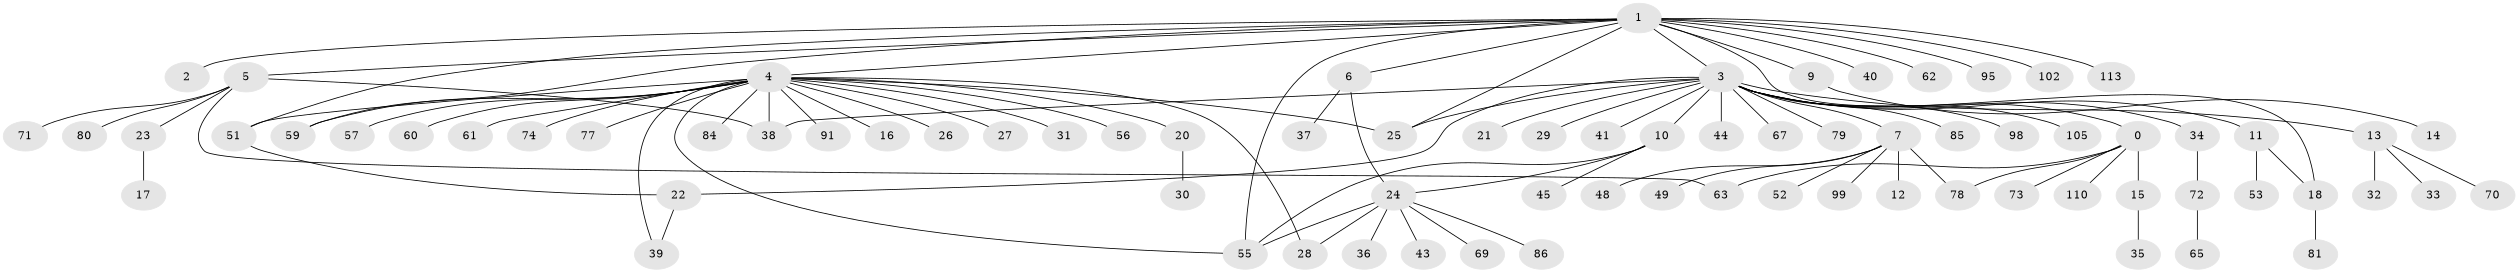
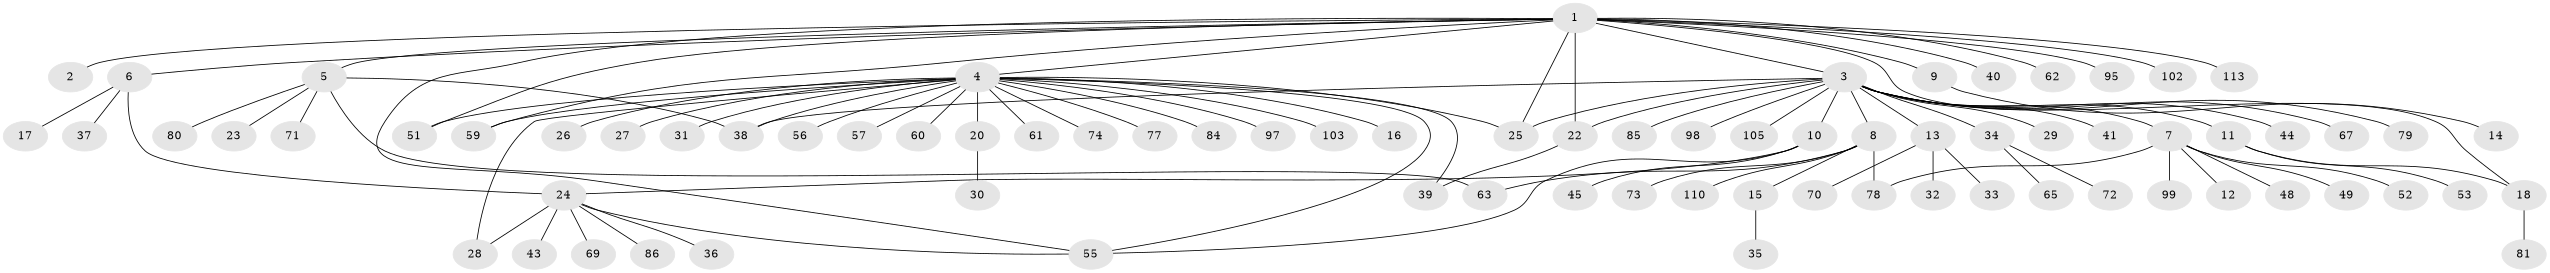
  graph {
    node [color=gray90 style=filled]
    1
    2
    3
    4 [super="+19"]
    5
    6
    9
    18
    22 [super="+54"]
    25 [super="+42+50"]
    40
    51
    55 [super="+109"]
    59
    62
    95
    102
    n18 [label=113]
    7
-   8 [label=0]
+   8
    10
    11
    13
-   21
    29
    34
    38 [super="+75+83+58"]
    41
    44 [super="+64+107"]
    67
    79
    85
    98
    105
    16 [super="+94"]
    20 [super="+115"]
    26
    27
    28
    31 [super="+76"]
    39 [super="+47"]
    56
    57
    60
    61
    74
    77
    84
-   91
+   91 [label=97]
+   103
    23
    63 [super="+92+88+96"]
    71 [super="+89"]
    80 [super="+106"]
    17
    24
    37 [super="+68"]
    14
    81 [super="+111"]
    12
    48
    49
    52
    78 [super="+93"]
    99
    15
    73
    110 [super="+116"]
    45 [super="+82"]
    53
    32
    33
    70 [super="+114"]
    n74 [label=65]
    72
    30
    36
    43
    69
    86 [super="+101"]
    35
    1 -- 2
    1 -- 3
    1 -- 4
    1 -- 5
    1 -- 6
    1 -- 9
    1 -- 18
-   51 -- 22
+   1 -- 22
    1 -- 25
    1 -- 40
    1 -- 51
    1 -- 55
    1 -- 59
    1 -- 62
    1 -- 95
    1 -- 102
    1 -- n18
    3 -- 22
    3 -- 25
    3 -- 7
    3 -- 8
    3 -- 10
    3 -- 11
    3 -- 13
-   3 -- 21
    3 -- 29
    3 -- 34
    3 -- 38
    3 -- 41
    3 -- 44
    3 -- 67
    3 -- 79
    3 -- 85
    3 -- 98
    3 -- 105
    4 -- 25
    4 -- 51
    4 -- 55
    4 -- 59
    4 -- 38 [weight=2]
    4 -- 16
    4 -- 20
    4 -- 26
    4 -- 27
    4 -- 28
    4 -- 31
    4 -- 39
    4 -- 56
    4 -- 57
    4 -- 60
    4 -- 61
    4 -- 74
    4 -- 77
    4 -- 84
    4 -- 91
+   4 -- 103
    5 -- 38 [weight=2]
    5 -- 23
    5 -- 63
    5 -- 71
    5 -- 80
-   23 -- 17
+   6 -- 17
    6 -- 24
    6 -- 37
    9 -- 14
    18 -- 81
    22 -- 39
    7 -- 12
    7 -- 48
    7 -- 49
    7 -- 52
    7 -- 78
    7 -- 99
    8 -- 63
    8 -- 78
    8 -- 15
    8 -- 73
    8 -- 110
    10 -- 55
    10 -- 24
    10 -- 45
    11 -- 18
    11 -- 53
    13 -- 32
    13 -- 33
    13 -- 70
-   72 -- n74
+   34 -- n74
    34 -- 72
    20 -- 30
    24 -- 55
    24 -- 28
    24 -- 36
    24 -- 43
    24 -- 69
    24 -- 86
    15 -- 35
  }
